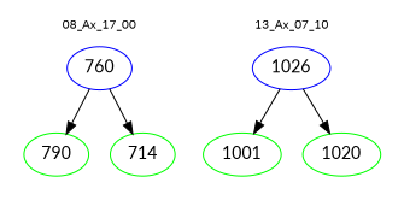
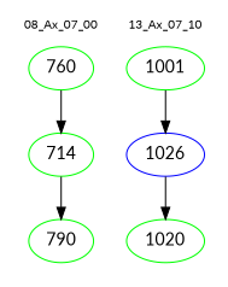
  digraph {
    fontname=Lato
    node [color=green fontname=Lato]
    edge [color=black fontname=Lato]
-   n1 [color=blue label=760]
+   n1 [label=760]
    n2 [label=790]
    n3 [label=714]
    n4 [color=blue label=1026]
    n5 [label=1001]
    n6 [label=1020]
    subgraph cluster_1 {
      color=white
      fontsize=10
-     label="08_Ax_17_00"
+     label="08_Ax_07_00"
      n1
      n2
      n3
    }
    subgraph cluster_2 {
      color=white
      fontsize=10
      label="13_Ax_07_10"
      n4
      n5
      n6
    }
-   n1 -> n2
+   n3 -> n2
    n1 -> n3
-   n4 -> n5
+   n5 -> n4
    n4 -> n6
  }
